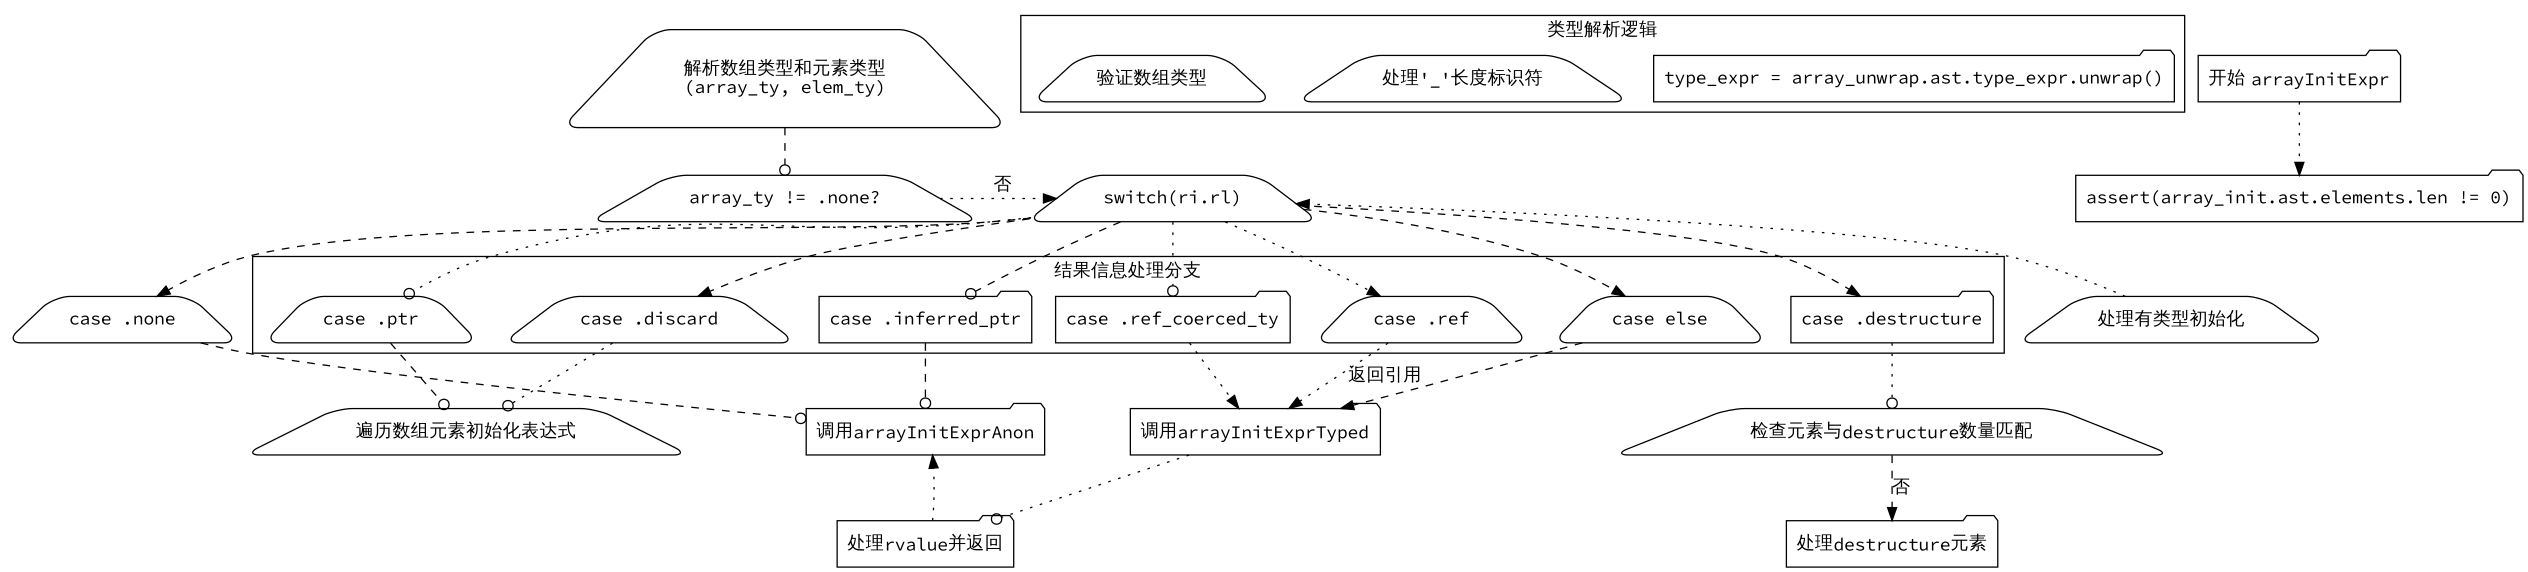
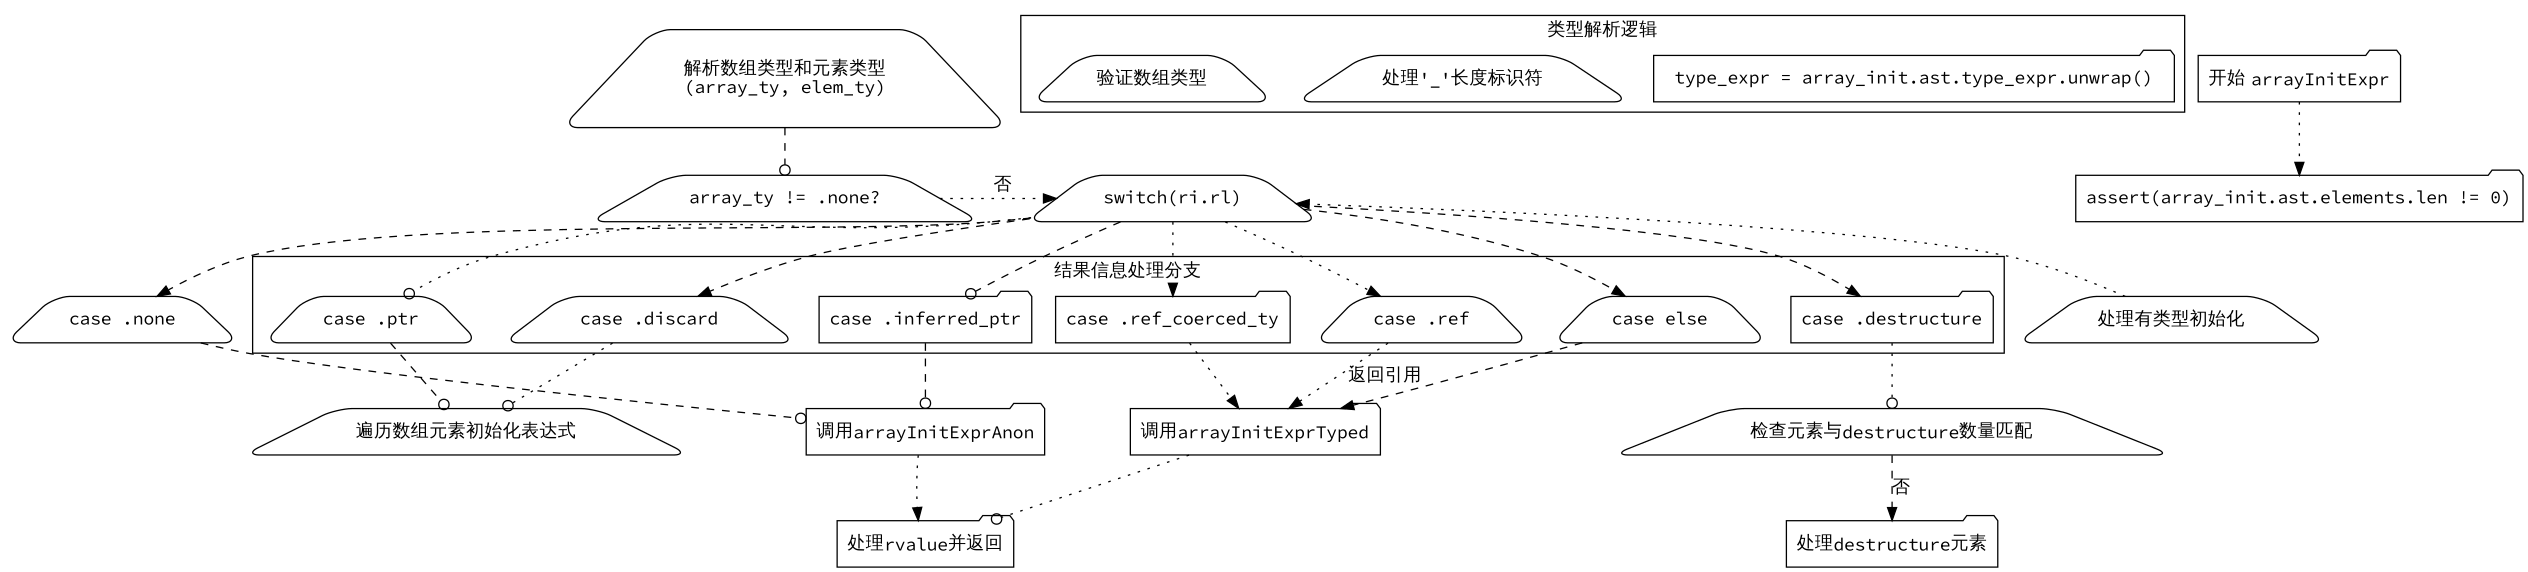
  digraph {
    fontname="Source Code Pro"
    node [fontname="Source Code Pro" shape=trapezium style=rounded]
    edge [arrowhead=normal fontname="Source Code Pro" style=dotted]
    n1 [label="array_ty != .none?"]
    n2 [label="switch(ri.rl)"]
    n3 [label="处理有类型初始化"]
    n4 [label="case .none"]
-   n5 [label="type_expr = array_unwrap.ast.type_expr.unwrap()" shape=folder]
+   n5 [label="type_expr = array_init.ast.type_expr.unwrap()" shape=folder]
    n6 [label="处理'_'长度标识符"]
    n7 [label="验证数组类型"]
    n8 [label="case .discard"]
    n9 [label="case .ref"]
    n10 [label="case else"]
    n11 [label="case .ref_coerced_ty" shape=folder]
    n12 [label="case .ptr"]
    n13 [label="case .inferred_ptr" shape=folder]
    n14 [label="case .destructure" shape=folder]
    n15 [label="调用arrayInitExprAnon" shape=folder]
    n16 [label="遍历数组元素初始化表达式"]
    n17 [label="调用arrayInitExprTyped" shape=folder]
    n18 [label="检查元素与destructure数量匹配"]
    n19 [label="开始 arrayInitExpr" shape=folder]
    n20 [label="assert(array_init.ast.elements.len != 0)" shape=folder]
    n21 [label="解析数组类型和元素类型\n(array_ty, elem_ty)"]
    n22 [label="处理rvalue并返回" shape=folder]
    n23 [label="处理destructure元素" shape=folder]
    subgraph sub_1 {
      rank=same
      n1
      n2
    }
    subgraph sub_2 {
      rank=same
      n3
      n4
    }
    subgraph cluster_3 {
      label="类型解析逻辑"
      n5
      n6
      n7
    }
    subgraph cluster_4 {
      label="结果信息处理分支"
      n8
      n9
      n10
      n11
      n12
      n13
      n14
    }
    n1 -> n2 [label="否"]
    n2 -> n4 [style=dashed]
    n2 -> n8 [style=dashed]
    n2 -> n9
    n2 -> n10 [style=dashed]
-   n2 -> n11 [arrowhead=odot]
+   n2 -> n11
    n2 -> n12 [arrowhead=odot]
    n2 -> n13 [arrowhead=odot style=dashed]
    n2 -> n14 [style=dashed]
    n3 -> n2
    n4 -> n15 [arrowhead=odot style=dashed]
    n8 -> n16 [arrowhead=odot]
    n9 -> n17 [label="返回引用"]
    n10 -> n17 [style=dashed]
    n11 -> n17
    n12 -> n16 [arrowhead=odot style=dashed]
    n13 -> n15 [arrowhead=odot style=dashed]
    n14 -> n18 [arrowhead=odot]
-   n22 -> n15
+   n15 -> n22
    n17 -> n22 [arrowhead=odot]
    n18 -> n23 [label="否" style=dashed]
    n19 -> n20
    n21 -> n1 [arrowhead=odot style=dashed]
  }
